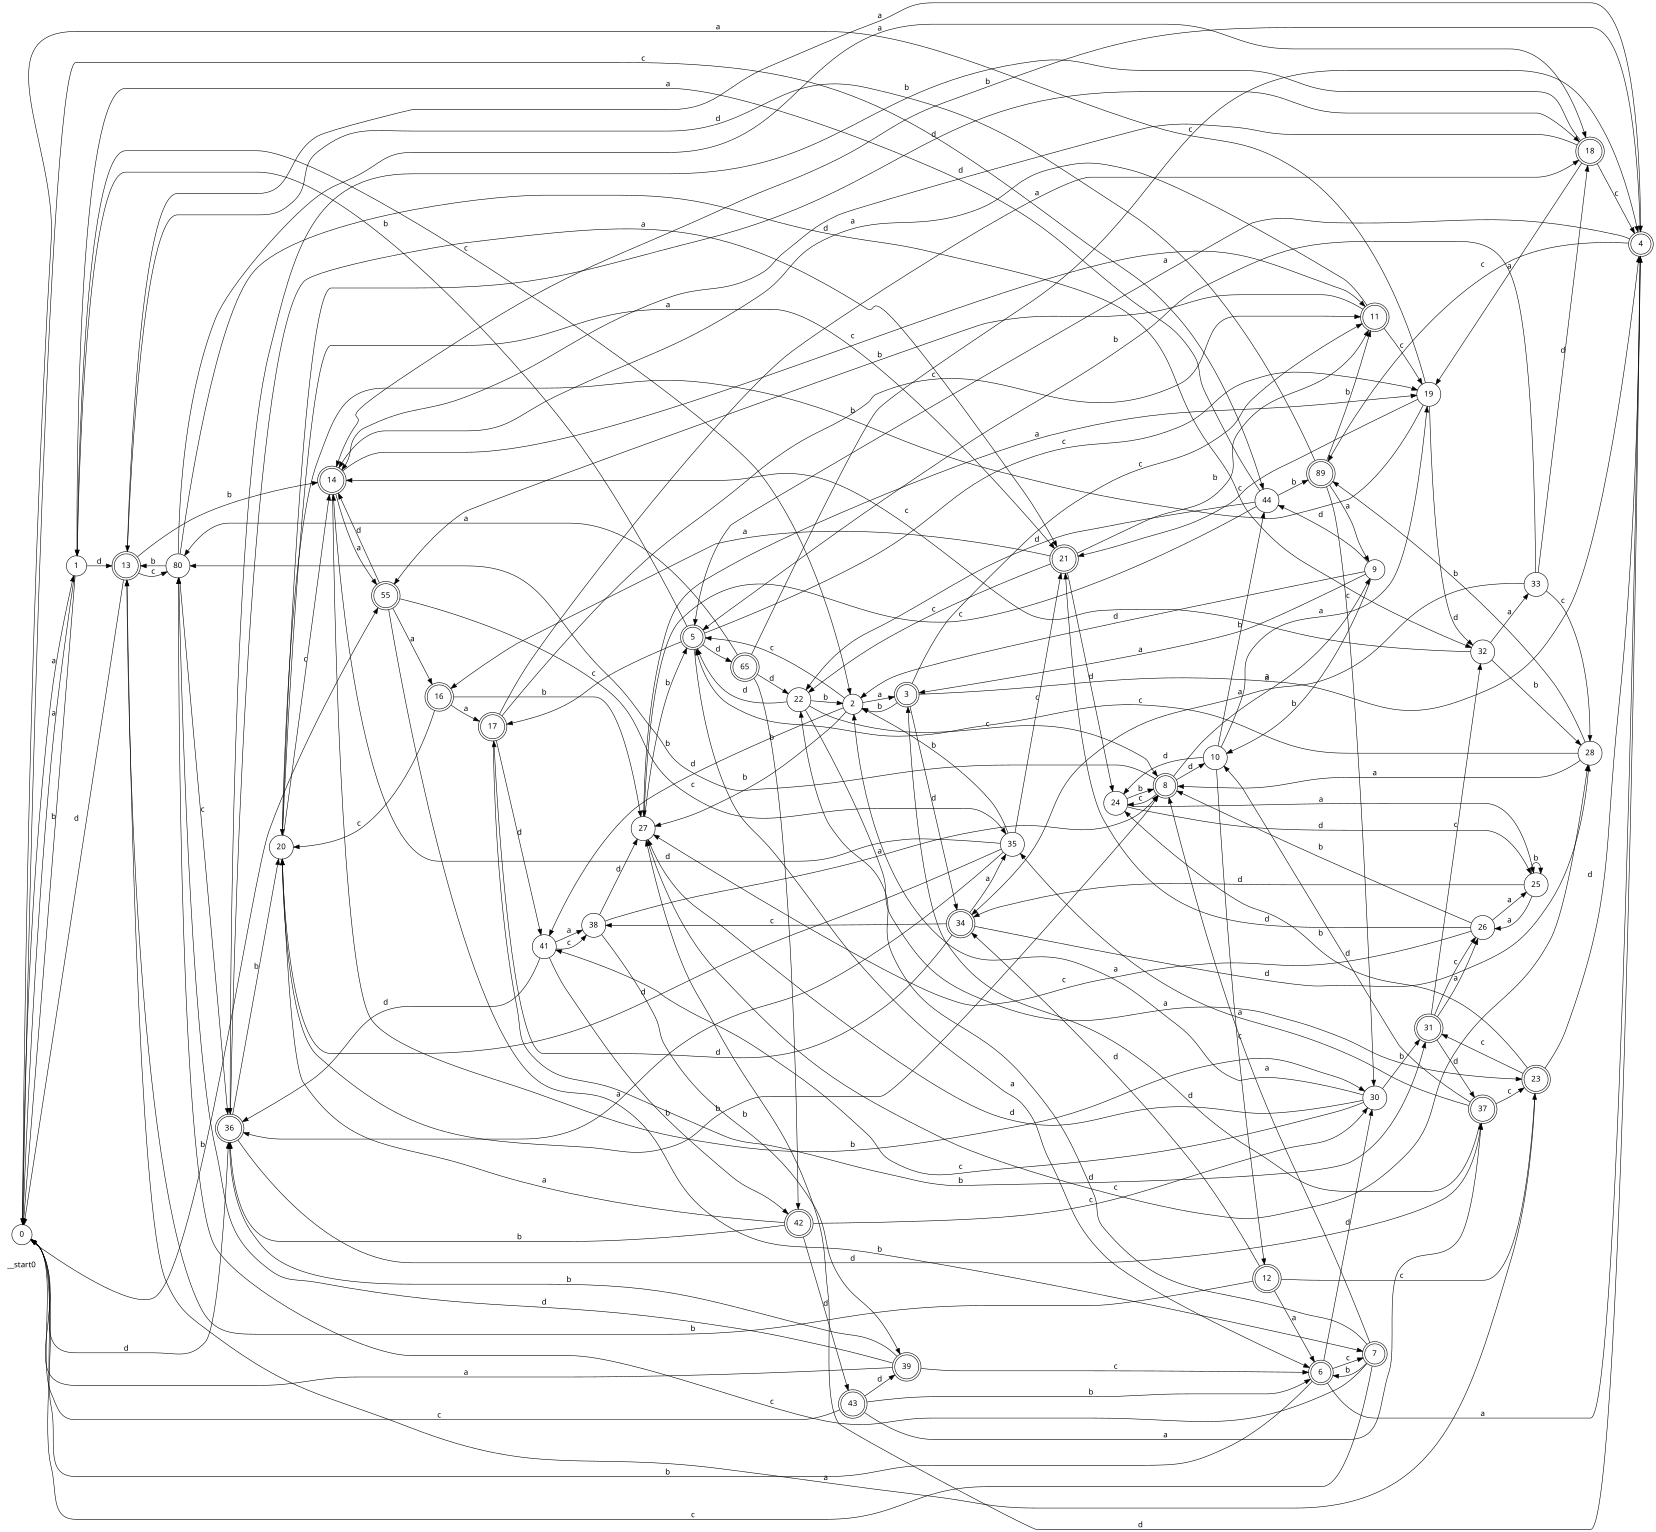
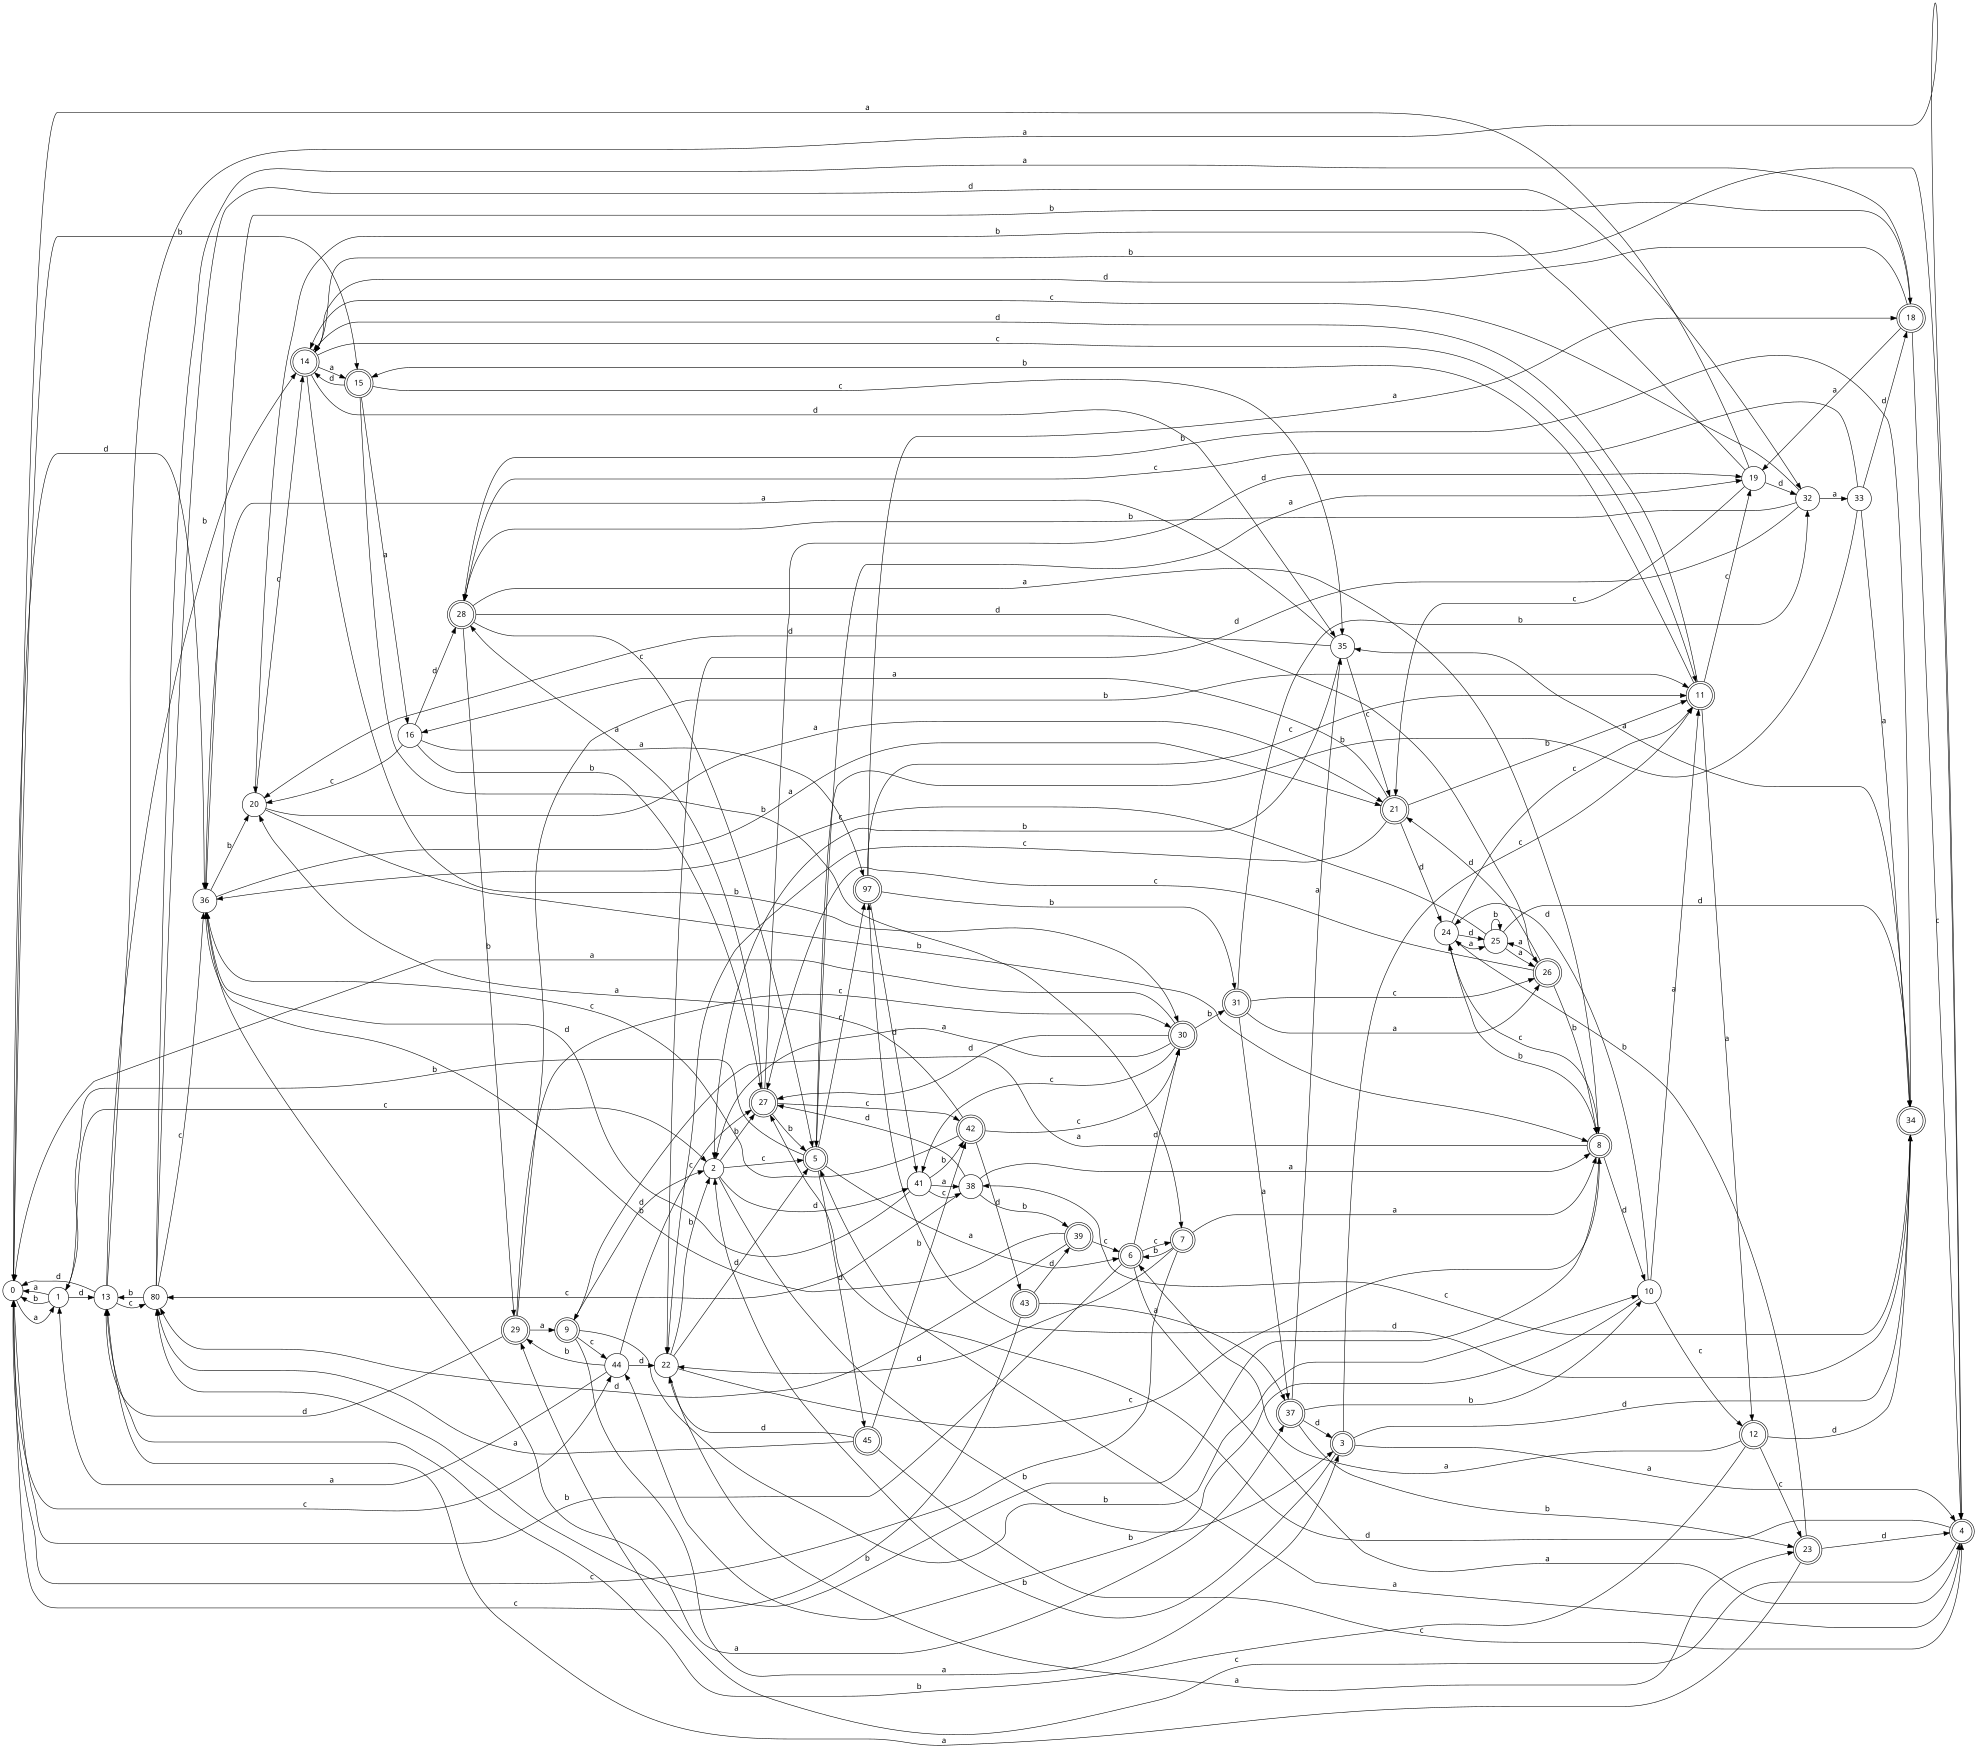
  digraph {
    fontname="Noto Sans"
    rankdir=LR
    node [fontname="Noto Sans" shape=doublecircle color=black fillcolor=white style="rounded,filled"]
    edge [fontname="Noto Sans"]
-   __start0 [shape=none color="" fillcolor="" style=""]
    n2 [label=0 shape=circle style=filled]
    n3 [label=1 shape=circle style=filled]
-   n4 [label=55]
-   n5 [label=36]
+   n4 [label=15]
+   n5 [label=36 shape=circle]
    n6 [label=44 shape=circle style=filled]
    n7 [label=2 shape=circle style=filled]
-   n8 [label=13 style=filled]
+   n8 [label=13 shape=circle style=filled]
    n9 [label=14]
    n10 [label=7]
    n11 [label=35 shape=circle style=filled]
-   n12 [label=16]
+   n12 [label=16 shape=circle]
    n13 [label=20 shape=circle style=filled]
    n14 [label=21]
    n15 [label=37]
-   n16 [label=27 shape=circle style=filled]
-   n17 [label=89]
+   n16 [label=27 style=filled]
+   n17 [label=29]
    n18 [label=22 shape=circle style=filled]
    n19 [label=3]
    n20 [label=5]
    n21 [label=41 shape=circle style=filled]
    n22 [label=4]
    n23 [label=80 shape=circle style=filled]
    n24 [label=11]
    n25 [label=34]
    n26 [label=6]
    n27 [label=19 shape=circle style=filled]
-   n28 [label=65]
-   n29 [label=17]
-   n30 [label=28 shape=circle]
+   n28 [label=45]
+   n29 [label=97]
+   n30 [label=28]
    n31 [label=42]
    n32 [label=38 shape=circle style=filled]
    n33 [label=12]
-   n34 [label=30 shape=circle]
-   n35 [label=9 shape=circle style=filled]
+   n34 [label=30]
+   n35 [label=9 style=filled]
    n36 [label=32 shape=circle style=filled]
    n37 [label=8]
    n38 [label=31]
    n39 [label=10 shape=circle style=filled]
    n40 [label=24 shape=circle style=filled]
    n41 [label=23]
    n42 [label=25 shape=circle style=filled]
    n43 [label=18]
-   n44 [label=26 shape=circle]
+   n44 [label=26]
    n45 [label=33 shape=circle style=filled]
    n46 [label=43]
    n47 [label=39]
    n2 -> n3 [label=a]
    n2 -> n4 [label=b]
    n2 -> n5 [label=d]
    n2 -> n6 [label=c]
    n3 -> n2 [label=a]
    n3 -> n2 [label=b]
    n3 -> n7 [label=c]
    n3 -> n8 [label=d]
    n4 -> n9 [label=d]
    n4 -> n10 [label=b]
    n4 -> n11 [label=c]
    n4 -> n12 [label=a]
    n5 -> n13 [label=b]
    n5 -> n14 [label=a]
-   n5 -> n15 [label=d]
+   n5 -> n15 [label=a]
    n6 -> n3 [label=a]
    n6 -> n16 [label=c]
    n6 -> n17 [label=b]
    n6 -> n18 [label=d]
    n7 -> n16 [label=b]
-   n7 -> n19 [label=a]
+   n7 -> n19 [label=b]
    n7 -> n20 [label=c]
    n7 -> n21 [label=d]
    n8 -> n2 [label=d]
    n8 -> n9 [label=b]
    n8 -> n22 [label=a]
    n8 -> n23 [label=c]
    n9 -> n4 [label=a]
-   n11 -> n9 [label=d]
+   n9 -> n11 [label=d]
    n9 -> n24 [label=c]
    n9 -> n34 [label=b]
    n10 -> n2 [label=c]
    n10 -> n18 [label=d]
    n10 -> n26 [label=b]
    n10 -> n37 [label=a]
    n11 -> n5 [label=a]
    n11 -> n7 [label=b]
    n11 -> n13 [label=d]
    n11 -> n14 [label=c]
    n12 -> n13 [label=c]
    n12 -> n16 [label=b]
    n12 -> n29 [label=a]
+   n12 -> n30 [label=d]
    n13 -> n9 [label=c]
    n13 -> n14 [label=a]
    n13 -> n37 [label=b]
-   n13 -> n43 [label=d]
    n14 -> n12 [label=a]
    n14 -> n18 [label=c]
    n14 -> n24 [label=b]
    n14 -> n40 [label=d]
    n15 -> n11 [label=a]
    n15 -> n19 [label=d]
-   n15 -> n39 [label=d]
-   n15 -> n41 [label=c]
+   n15 -> n39 [label=b]
+   n15 -> n41 [label=b]
    n16 -> n20 [label=b]
-   n16 -> n27 [label=a]
-   n16 -> n30 [label=c]
+   n16 -> n27 [label=d]
+   n16 -> n30 [label=a]
+   n16 -> n31 [label=c]
    n17 -> n8 [label=d]
    n17 -> n24 [label=b]
    n17 -> n34 [label=c]
    n17 -> n35 [label=a]
    n18 -> n7 [label=b]
    n18 -> n20 [label=d]
    n18 -> n37 [label=c]
    n18 -> n41 [label=a]
    n19 -> n7 [label=b]
    n19 -> n22 [label=a]
    n19 -> n24 [label=c]
    n19 -> n25 [label=d]
    n20 -> n3 [label=b]
    n20 -> n26 [label=a]
-   n20 -> n27 [label=c]
+   n20 -> n27 [label=a]
    n20 -> n28 [label=d]
    n20 -> n29 [label=c]
    n21 -> n5 [label=d]
    n21 -> n31 [label=b]
    n21 -> n32 [label=a]
    n21 -> n32 [label=c]
    n22 -> n9 [label=b]
    n22 -> n16 [label=d]
    n22 -> n17 [label=c]
    n22 -> n20 [label=a]
    n23 -> n5 [label=c]
    n23 -> n8 [label=b]
    n23 -> n36 [label=d]
    n23 -> n43 [label=a]
    n24 -> n4 [label=b]
-   n24 -> n9 [label=a]
+   n24 -> n9 [label=d]
    n24 -> n27 [label=c]
+   n24 -> n33 [label=a]
    n25 -> n11 [label=a]
    n25 -> n29 [label=d]
-   n25 -> n30 [label=d]
+   n25 -> n30 [label=b]
    n25 -> n32 [label=c]
    n26 -> n2 [label=b]
    n26 -> n10 [label=c]
    n26 -> n22 [label=a]
    n26 -> n34 [label=d]
    n27 -> n2 [label=a]
    n27 -> n13 [label=b]
    n27 -> n14 [label=c]
    n27 -> n36 [label=d]
    n28 -> n18 [label=d]
    n28 -> n22 [label=c]
    n28 -> n23 [label=a]
    n28 -> n31 [label=b]
    n29 -> n21 [label=d]
    n29 -> n24 [label=c]
    n29 -> n38 [label=b]
    n29 -> n43 [label=a]
    n30 -> n17 [label=b]
    n30 -> n20 [label=c]
    n30 -> n37 [label=a]
-   n31 -> n5 [label=b]
+   n30 -> n44 [label=d]
+   n31 -> n5 [label=c]
    n31 -> n13 [label=a]
    n31 -> n34 [label=c]
    n31 -> n46 [label=d]
    n32 -> n16 [label=d]
-   n10 -> n23 [label=c]
+   n32 -> n23 [label=c]
    n32 -> n37 [label=a]
    n32 -> n47 [label=b]
    n33 -> n8 [label=b]
    n33 -> n25 [label=d]
    n33 -> n26 [label=a]
    n33 -> n41 [label=c]
    n34 -> n7 [label=a]
    n34 -> n16 [label=d]
    n34 -> n21 [label=c]
    n34 -> n38 [label=b]
-   n35 -> n6 [label=d]
+   n35 -> n6 [label=c]
    n35 -> n7 [label=d]
    n35 -> n19 [label=a]
    n35 -> n39 [label=b]
    n36 -> n9 [label=c]
+   n36 -> n18 [label=d]
    n36 -> n30 [label=b]
    n36 -> n45 [label=a]
    n37 -> n23 [label=b]
    n37 -> n35 [label=a]
    n37 -> n39 [label=d]
    n37 -> n40 [label=c]
-   n38 -> n15 [label=d]
-   n38 -> n36 [label=c]
+   n38 -> n15 [label=a]
+   n38 -> n36 [label=b]
    n38 -> n44 [label=a]
    n38 -> n44 [label=c]
    n39 -> n6 [label=b]
-   n39 -> n27 [label=a]
+   n39 -> n24 [label=a]
    n39 -> n33 [label=c]
    n39 -> n40 [label=d]
+   n40 -> n24 [label=c]
    n40 -> n37 [label=b]
    n40 -> n42 [label=a]
    n40 -> n42 [label=d]
    n41 -> n8 [label=a]
    n41 -> n22 [label=d]
-   n41 -> n38 [label=c]
    n41 -> n40 [label=b]
+   n42 -> n5 [label=c]
    n42 -> n25 [label=d]
    n42 -> n42 [label=b]
    n42 -> n44 [label=a]
    n43 -> n5 [label=b]
    n43 -> n9 [label=d]
    n43 -> n22 [label=c]
    n43 -> n27 [label=a]
    n44 -> n14 [label=d]
    n44 -> n16 [label=c]
    n44 -> n37 [label=b]
    n44 -> n42 [label=a]
    n45 -> n20 [label=b]
    n45 -> n25 [label=a]
    n45 -> n30 [label=c]
    n45 -> n43 [label=d]
    n46 -> n2 [label=c]
    n46 -> n15 [label=a]
-   n46 -> n26 [label=b]
    n46 -> n47 [label=d]
-   n47 -> n2 [label=a]
+   n34 -> n2 [label=a]
    n47 -> n5 [label=b]
    n47 -> n23 [label=d]
    n47 -> n26 [label=c]
  }
